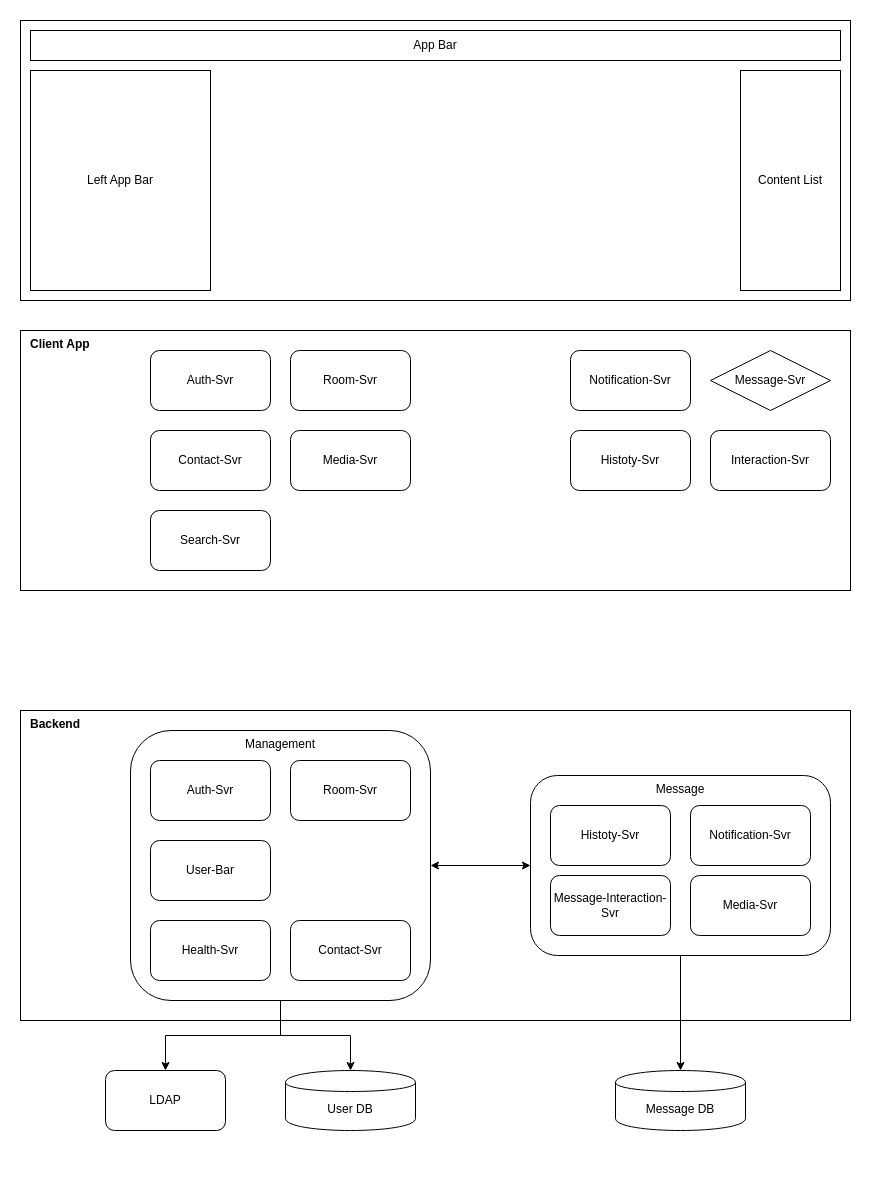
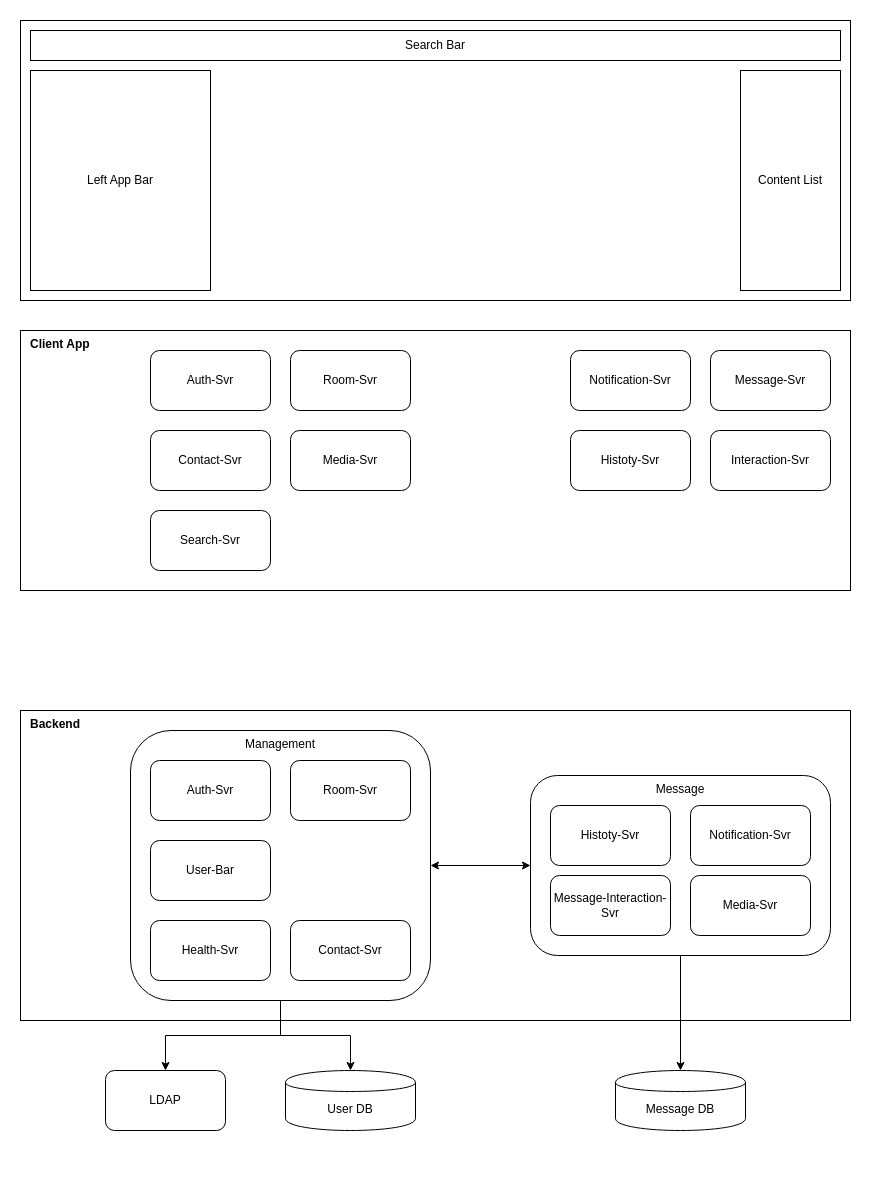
  <mxCell id="0" />
  <mxCell id="1" parent="0" />
  <mxCell id="2" value="Management" style="rounded=1;whiteSpace=wrap;html=1;fillColor=none;align=center;verticalAlign=top;" parent="1" vertex="1"><mxGeometry x="130" y="730" width="300" height="270" as="geometry" /></mxCell>
  <mxCell id="3" value="Client App" style="rounded=0;whiteSpace=wrap;fillColor=none;align=left;labelBackgroundColor=none;labelBorderColor=none;html=1;verticalAlign=top;spacingLeft=8;fontStyle=1" parent="1" vertex="1"><mxGeometry x="20" y="330" width="830" height="260" as="geometry" /></mxCell>
  <mxCell id="4" value="" style="rounded=0;whiteSpace=wrap;html=1;fillColor=none;" parent="1" vertex="1"><mxGeometry x="20" y="20" width="830" height="280" as="geometry" /></mxCell>
- <mxCell id="5" value="App Bar" style="rounded=0;whiteSpace=wrap;html=1;fillColor=none;" parent="1" vertex="1"><mxGeometry x="30" y="30" width="810" height="30" as="geometry" /></mxCell>
+ <mxCell id="5" value="Search Bar" style="rounded=0;whiteSpace=wrap;html=1;fillColor=none;" parent="1" vertex="1"><mxGeometry x="30" y="30" width="810" height="30" as="geometry" /></mxCell>
  <mxCell id="6" value="Left App Bar" style="rounded=0;whiteSpace=wrap;html=1;fillColor=none;" parent="1" vertex="1"><mxGeometry x="30" y="70" width="180" height="220" as="geometry" /></mxCell>
  <mxCell id="7" value="Content List" style="rounded=0;whiteSpace=wrap;html=1;fillColor=none;" parent="1" vertex="1"><mxGeometry x="740" y="70" width="100" height="220" as="geometry" /></mxCell>
  <mxCell id="8" value="Contact-Svr" style="rounded=1;whiteSpace=wrap;html=1;fillColor=none;" parent="1" vertex="1"><mxGeometry x="150" y="430" width="120" height="60" as="geometry" /></mxCell>
- <mxCell id="9" value="Message-Svr" style="rhombus;whiteSpace=wrap;html=1;fillColor=none;" parent="1" vertex="1"><mxGeometry x="710" y="350" width="120" height="60" as="geometry" /></mxCell>
+ <mxCell id="9" value="Message-Svr" style="rounded=1;whiteSpace=wrap;html=1;fillColor=none;" parent="1" vertex="1"><mxGeometry x="710" y="350" width="120" height="60" as="geometry" /></mxCell>
  <mxCell id="10" value="Search-Svr" style="rounded=1;whiteSpace=wrap;html=1;fillColor=none;" parent="1" vertex="1"><mxGeometry x="150" y="510" width="120" height="60" as="geometry" /></mxCell>
  <mxCell id="11" value="Media-Svr" style="rounded=1;whiteSpace=wrap;html=1;fillColor=none;" parent="1" vertex="1"><mxGeometry x="290" y="430" width="120" height="60" as="geometry" /></mxCell>
  <mxCell id="12" value="Interaction-Svr" style="rounded=1;whiteSpace=wrap;html=1;fillColor=none;" parent="1" vertex="1"><mxGeometry x="710" y="430" width="120" height="60" as="geometry" /></mxCell>
  <mxCell id="13" value="Room-Svr" style="rounded=1;whiteSpace=wrap;html=1;fillColor=none;" parent="1" vertex="1"><mxGeometry x="290" y="350" width="120" height="60" as="geometry" /></mxCell>
  <mxCell id="14" value="Backend" style="rounded=0;whiteSpace=wrap;html=1;fillColor=none;align=left;verticalAlign=top;spacingLeft=8;fontStyle=1" parent="1" vertex="1"><mxGeometry x="20" y="710" width="830" height="310" as="geometry" /></mxCell>
  <mxCell id="15" value="Notification-Svr" style="rounded=1;whiteSpace=wrap;html=1;fillColor=none;" parent="1" vertex="1"><mxGeometry x="570" y="350" width="120" height="60" as="geometry" /></mxCell>
  <mxCell id="16" value="Histoty-Svr" style="rounded=1;whiteSpace=wrap;html=1;fillColor=none;" parent="1" vertex="1"><mxGeometry x="570" y="430" width="120" height="60" as="geometry" /></mxCell>
  <mxCell id="17" value="Auth-Svr" style="rounded=1;whiteSpace=wrap;html=1;fillColor=none;" parent="1" vertex="1"><mxGeometry x="150" y="760" width="120" height="60" as="geometry" /></mxCell>
  <mxCell id="18" value="Auth-Svr" style="rounded=1;whiteSpace=wrap;html=1;fillColor=none;" parent="1" vertex="1"><mxGeometry x="150" y="350" width="120" height="60" as="geometry" /></mxCell>
  <mxCell id="19" style="edgeStyle=orthogonalEdgeStyle;rounded=0;orthogonalLoop=1;jettySize=auto;html=1;" parent="1" source="20" target="30" edge="1"><mxGeometry relative="1" as="geometry" /></mxCell>
  <mxCell id="20" value="Message" style="rounded=1;whiteSpace=wrap;html=1;fillColor=none;align=center;verticalAlign=top;" parent="1" vertex="1"><mxGeometry x="530" y="775" width="300" height="180" as="geometry" /></mxCell>
  <mxCell id="21" value="Media-Svr" style="rounded=1;whiteSpace=wrap;html=1;fillColor=none;" parent="1" vertex="1"><mxGeometry x="690" y="875" width="120" height="60" as="geometry" /></mxCell>
  <mxCell id="22" value="Message-Interaction-Svr" style="rounded=1;whiteSpace=wrap;html=1;fillColor=none;" parent="1" vertex="1"><mxGeometry x="550" y="875" width="120" height="60" as="geometry" /></mxCell>
  <mxCell id="23" value="Notification-Svr" style="rounded=1;whiteSpace=wrap;html=1;fillColor=none;" parent="1" vertex="1"><mxGeometry x="690" y="805" width="120" height="60" as="geometry" /></mxCell>
  <mxCell id="24" value="Histoty-Svr" style="rounded=1;whiteSpace=wrap;html=1;fillColor=none;" parent="1" vertex="1"><mxGeometry x="550" y="805" width="120" height="60" as="geometry" /></mxCell>
  <mxCell id="25" value="Room-Svr" style="rounded=1;whiteSpace=wrap;html=1;fillColor=none;" parent="1" vertex="1"><mxGeometry x="290" y="760" width="120" height="60" as="geometry" /></mxCell>
  <mxCell id="26" value="Contact-Svr" style="rounded=1;whiteSpace=wrap;html=1;fillColor=none;" parent="1" vertex="1"><mxGeometry x="290" y="920" width="120" height="60" as="geometry" /></mxCell>
  <mxCell id="27" value="Health-Svr" style="rounded=1;whiteSpace=wrap;html=1;fillColor=none;" parent="1" vertex="1"><mxGeometry x="150" y="920" width="120" height="60" as="geometry" /></mxCell>
  <mxCell id="28" value="LDAP" style="rounded=1;whiteSpace=wrap;html=1;labelBackgroundColor=none;fillColor=none;align=center;" parent="1" vertex="1"><mxGeometry x="105" y="1070" width="120" height="60" as="geometry" /></mxCell>
  <mxCell id="29" value="User DB" style="shape=cylinder;whiteSpace=wrap;html=1;boundedLbl=1;backgroundOutline=1;labelBackgroundColor=none;fillColor=none;align=center;" parent="1" vertex="1"><mxGeometry x="285" y="1070" width="130" height="60" as="geometry" /></mxCell>
  <mxCell id="30" value="Message DB" style="shape=cylinder;whiteSpace=wrap;html=1;boundedLbl=1;backgroundOutline=1;labelBackgroundColor=none;fillColor=none;align=center;" parent="1" vertex="1"><mxGeometry x="615" y="1070" width="130" height="60" as="geometry" /></mxCell>
  <mxCell id="31" value="User-Bar" style="rounded=1;whiteSpace=wrap;html=1;fillColor=none;" parent="1" vertex="1"><mxGeometry x="150" y="840" width="120" height="60" as="geometry" /></mxCell>
  <mxCell id="32" value="" style="shape=image;verticalLabelPosition=bottom;labelBackgroundColor=#ffffff;verticalAlign=top;aspect=fixed;imageAspect=0;image=https://www.vectorlogo.zone/logos/redis/redis-icon.svg;" parent="1" vertex="1"><mxGeometry x="403" y="1090" width="64" height="64" as="geometry" /></mxCell>
  <mxCell id="33" value="" style="shape=image;verticalLabelPosition=bottom;labelBackgroundColor=#ffffff;verticalAlign=top;aspect=fixed;imageAspect=0;image=https://seeklogo.com/images/S/sqlite-logo-5E9F462E6A-seeklogo.com.png;" parent="1" vertex="1"><mxGeometry x="730" y="1117.61" width="110" height="48.77" as="geometry" /></mxCell>
  <mxCell id="34" style="edgeStyle=orthogonalEdgeStyle;rounded=0;orthogonalLoop=1;jettySize=auto;html=1;entryX=0.5;entryY=0;entryDx=0;entryDy=0;" parent="1" source="2" target="28" edge="1"><mxGeometry relative="1" as="geometry" /></mxCell>
  <mxCell id="35" style="edgeStyle=orthogonalEdgeStyle;rounded=0;orthogonalLoop=1;jettySize=auto;html=1;" parent="1" source="2" target="29" edge="1"><mxGeometry relative="1" as="geometry" /></mxCell>
  <mxCell id="36" style="edgeStyle=orthogonalEdgeStyle;rounded=0;orthogonalLoop=1;jettySize=auto;html=1;entryX=0;entryY=0.5;entryDx=0;entryDy=0;startArrow=classic;startFill=1;" parent="1" source="2" target="20" edge="1"><mxGeometry relative="1" as="geometry" /></mxCell>
  <mxCell id="37" value="" style="shape=image;verticalLabelPosition=bottom;labelBackgroundColor=#ffffff;verticalAlign=top;aspect=fixed;imageAspect=0;image=https://seeklogo.com/images/S/sqlite-logo-5E9F462E6A-seeklogo.com.png;" parent="1" vertex="1"><mxGeometry x="560" y="480" width="110" height="48.77" as="geometry" /></mxCell>
